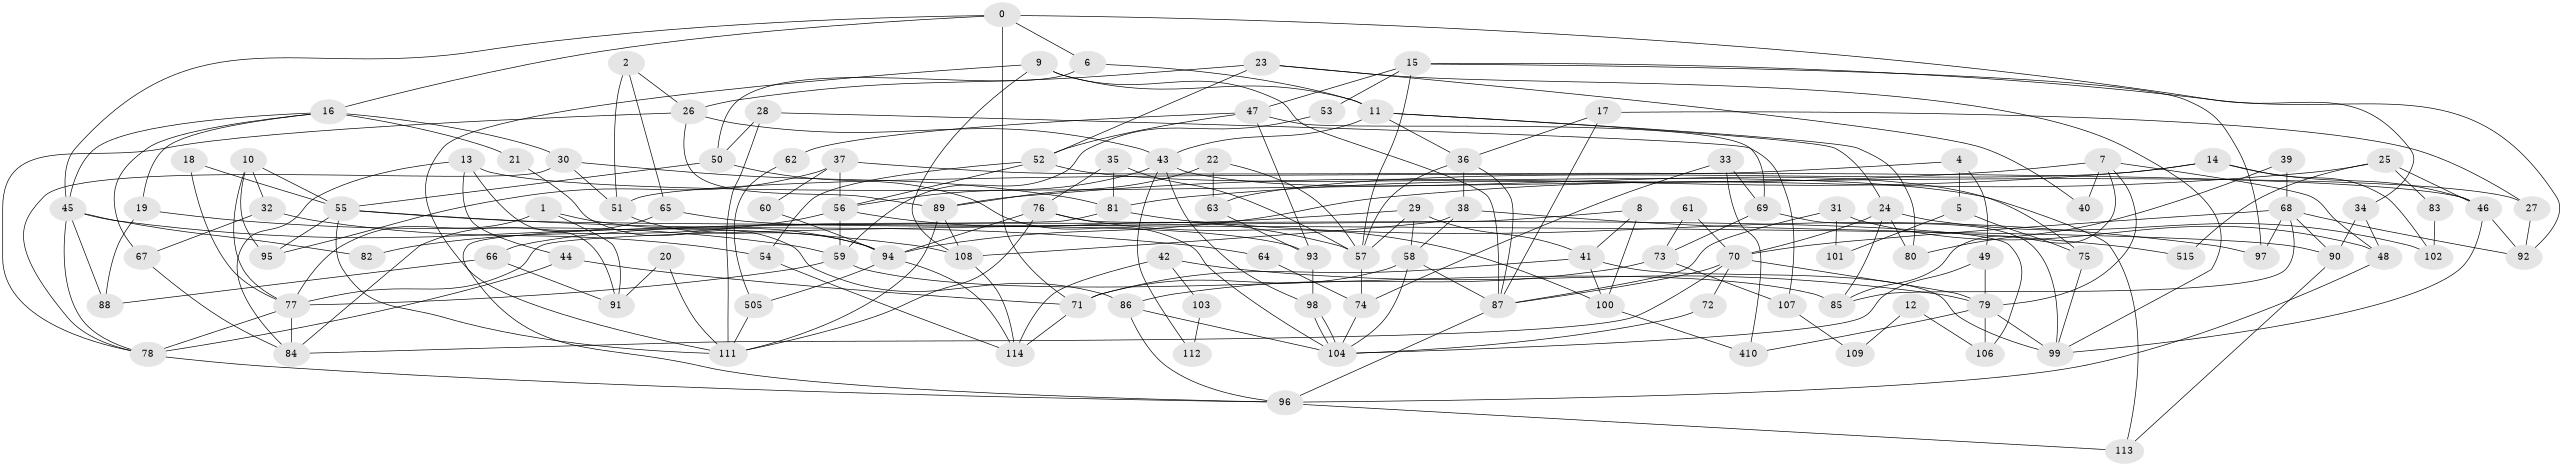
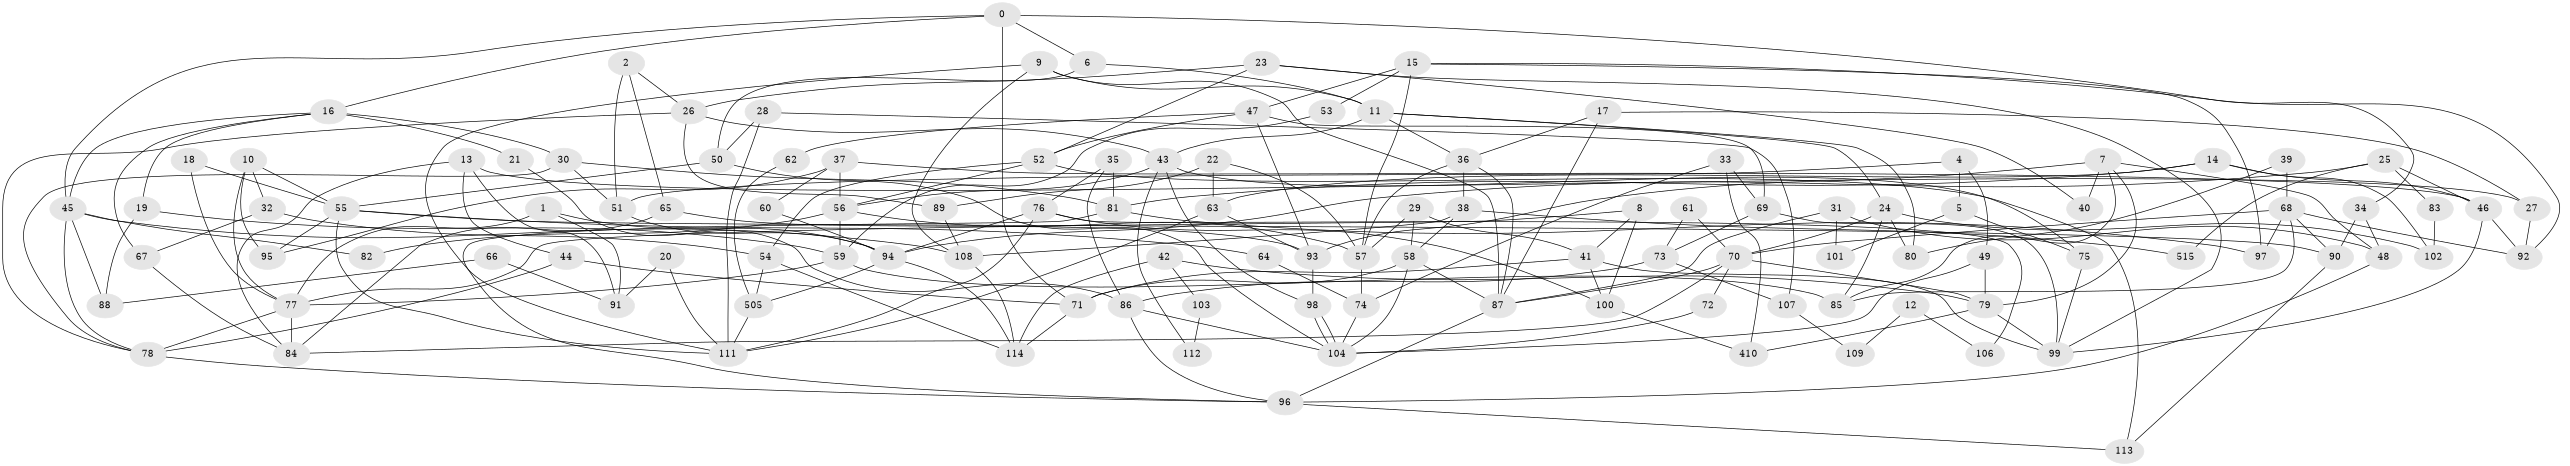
  graph {
    node [color=gray90 style=filled]
    1
    77
    91
    94
    84
    78
    114
    n8 [label=505]
    2
    26
    51
    65
    89
    43
    93
    n16 [label=0]
    6
    16
    34
    45
    71
    11
    50
    19
    21
    30
    67
    48
    90
    108
    88
    82
    4
    5
    49
    75
    101
    79
    104
    99
    24
    36
    80
    55
    7
    40
    85
    96
    106
    n50 [label=410]
    8
    41
    100
    9
    87
    111
    10
    32
    95
    54
    64
    102
    70
    57
    38
    56
    98
    112
    12
    109
    13
    27
    44
    92
    14
    46
    63
    81
    97
    15
    47
    53
    52
    69
    62
    59
    74
    86
    17
    18
    20
    22
    23
    113
    72
    25
    83
    n98 [label=515]
    28
    107
    103
    29
    58
    66
    31
    33
    73
    35
    76
    37
    60
    39
    68
    42
    61
    1 -- 77
    1 -- 91
    1 -- 94
    77 -- 84
    77 -- 78
    94 -- 114
    94 -- n8
    78 -- 96
    n8 -- 111
    2 -- 26
    2 -- 51
    2 -- 65
    26 -- 78
    26 -- 89
    26 -- 43
    51 -- 94
    65 -- 84
    65 -- 93
    89 -- 108
    43 -- 75
    43 -- 56
    43 -- 98
    43 -- 112
    93 -- 98
    n16 -- 6
    n16 -- 16
    n16 -- 34
    n16 -- 45
    n16 -- 71
    6 -- 11
    6 -- 50
    16 -- 45
    16 -- 19
    16 -- 21
    16 -- 30
    16 -- 67
    34 -- 48
    34 -- 90
    45 -- 78
    45 -- 108
    45 -- 88
    45 -- 82
    71 -- 114
    11 -- 43
    11 -- 24
    11 -- 36
    11 -- 80
    50 -- 104
    50 -- 55
    19 -- 88
    19 -- 59
    21 -- 86
    30 -- 78
    30 -- 51
    30 -- 81
    67 -- 84
    48 -- 96
    90 -- 113
    108 -- 114
    4 -- 51
    4 -- 5
    4 -- 49
    5 -- 75
    5 -- 101
    49 -- 79
    49 -- 104
    75 -- 99
    79 -- 99
-   79 -- 106
    79 -- n50
    24 -- 80
    24 -- 85
    24 -- 102
    24 -- 70
    36 -- 87
    36 -- 57
    36 -- 38
    55 -- 90
    55 -- 111
    55 -- 95
    55 -- 64
-   7 -- 89
+   7 -- 93
    7 -- 48
    7 -- 79
    7 -- 40
    7 -- 85
    96 -- 113
    8 -- 77
    8 -- 41
    8 -- 100
    41 -- 71
    41 -- 99
    41 -- 100
    100 -- n50
    9 -- 11
    9 -- 108
    9 -- 87
    9 -- 111
    87 -- 96
    10 -- 77
    10 -- 55
    10 -- 32
    10 -- 95
    32 -- 67
    32 -- 54
    54 -- 114
+   54 -- n8
    64 -- 74
    70 -- 84
    70 -- 79
    70 -- 87
    70 -- 72
    57 -- 74
    38 -- 108
    38 -- n98
    38 -- 58
    56 -- 82
    56 -- 57
    56 -- 59
    98 -- 104
    98 -- 104
    12 -- 106
    12 -- 109
    13 -- 91
    13 -- 84
    13 -- 27
    13 -- 44
    27 -- 92
    44 -- 78
    44 -- 71
    14 -- 102
    14 -- 46
    14 -- 63
    14 -- 81
    46 -- 99
    46 -- 92
    63 -- 93
-   89 -- 111
+   63 -- 111
    81 -- 96
    81 -- 97
    15 -- 57
    15 -- 92
    15 -- 97
    15 -- 47
    15 -- 53
    47 -- 93
    47 -- 52
    47 -- 69
    47 -- 62
    53 -- 59
    52 -- 54
    52 -- 56
    52 -- 113
    69 -- 99
    69 -- 73
    62 -- n8
    59 -- 77
    59 -- 85
    74 -- 104
    86 -- 104
    86 -- 96
    17 -- 36
    17 -- 87
    17 -- 27
    18 -- 77
    18 -- 55
    20 -- 91
    20 -- 111
    22 -- 89
    22 -- 57
    22 -- 63
    23 -- 26
    23 -- 99
    23 -- 40
    23 -- 52
    72 -- 104
    25 -- 94
    25 -- 46
    25 -- 83
    25 -- n98
    83 -- 102
    28 -- 50
    28 -- 111
    28 -- 107
    107 -- 109
    103 -- 112
    29 -- 41
    29 -- 57
    29 -- 58
-   29 -- 66
    58 -- 71
    58 -- 104
    58 -- 87
    66 -- 91
    66 -- 88
    31 -- 48
    31 -- 101
    31 -- 87
    33 -- n50
    33 -- 69
    33 -- 74
    73 -- 86
    73 -- 107
-   35 -- 57
+   35 -- 86
    35 -- 81
    35 -- 76
    76 -- 94
    76 -- 106
    76 -- 100
    76 -- 111
    37 -- 95
    37 -- 56
    37 -- 46
    37 -- 60
    60 -- 94
    39 -- 80
    39 -- 68
    68 -- 90
    68 -- 85
    68 -- 70
    68 -- 92
    68 -- 97
    42 -- 114
    42 -- 79
    42 -- 103
    61 -- 70
    61 -- 73
  }
